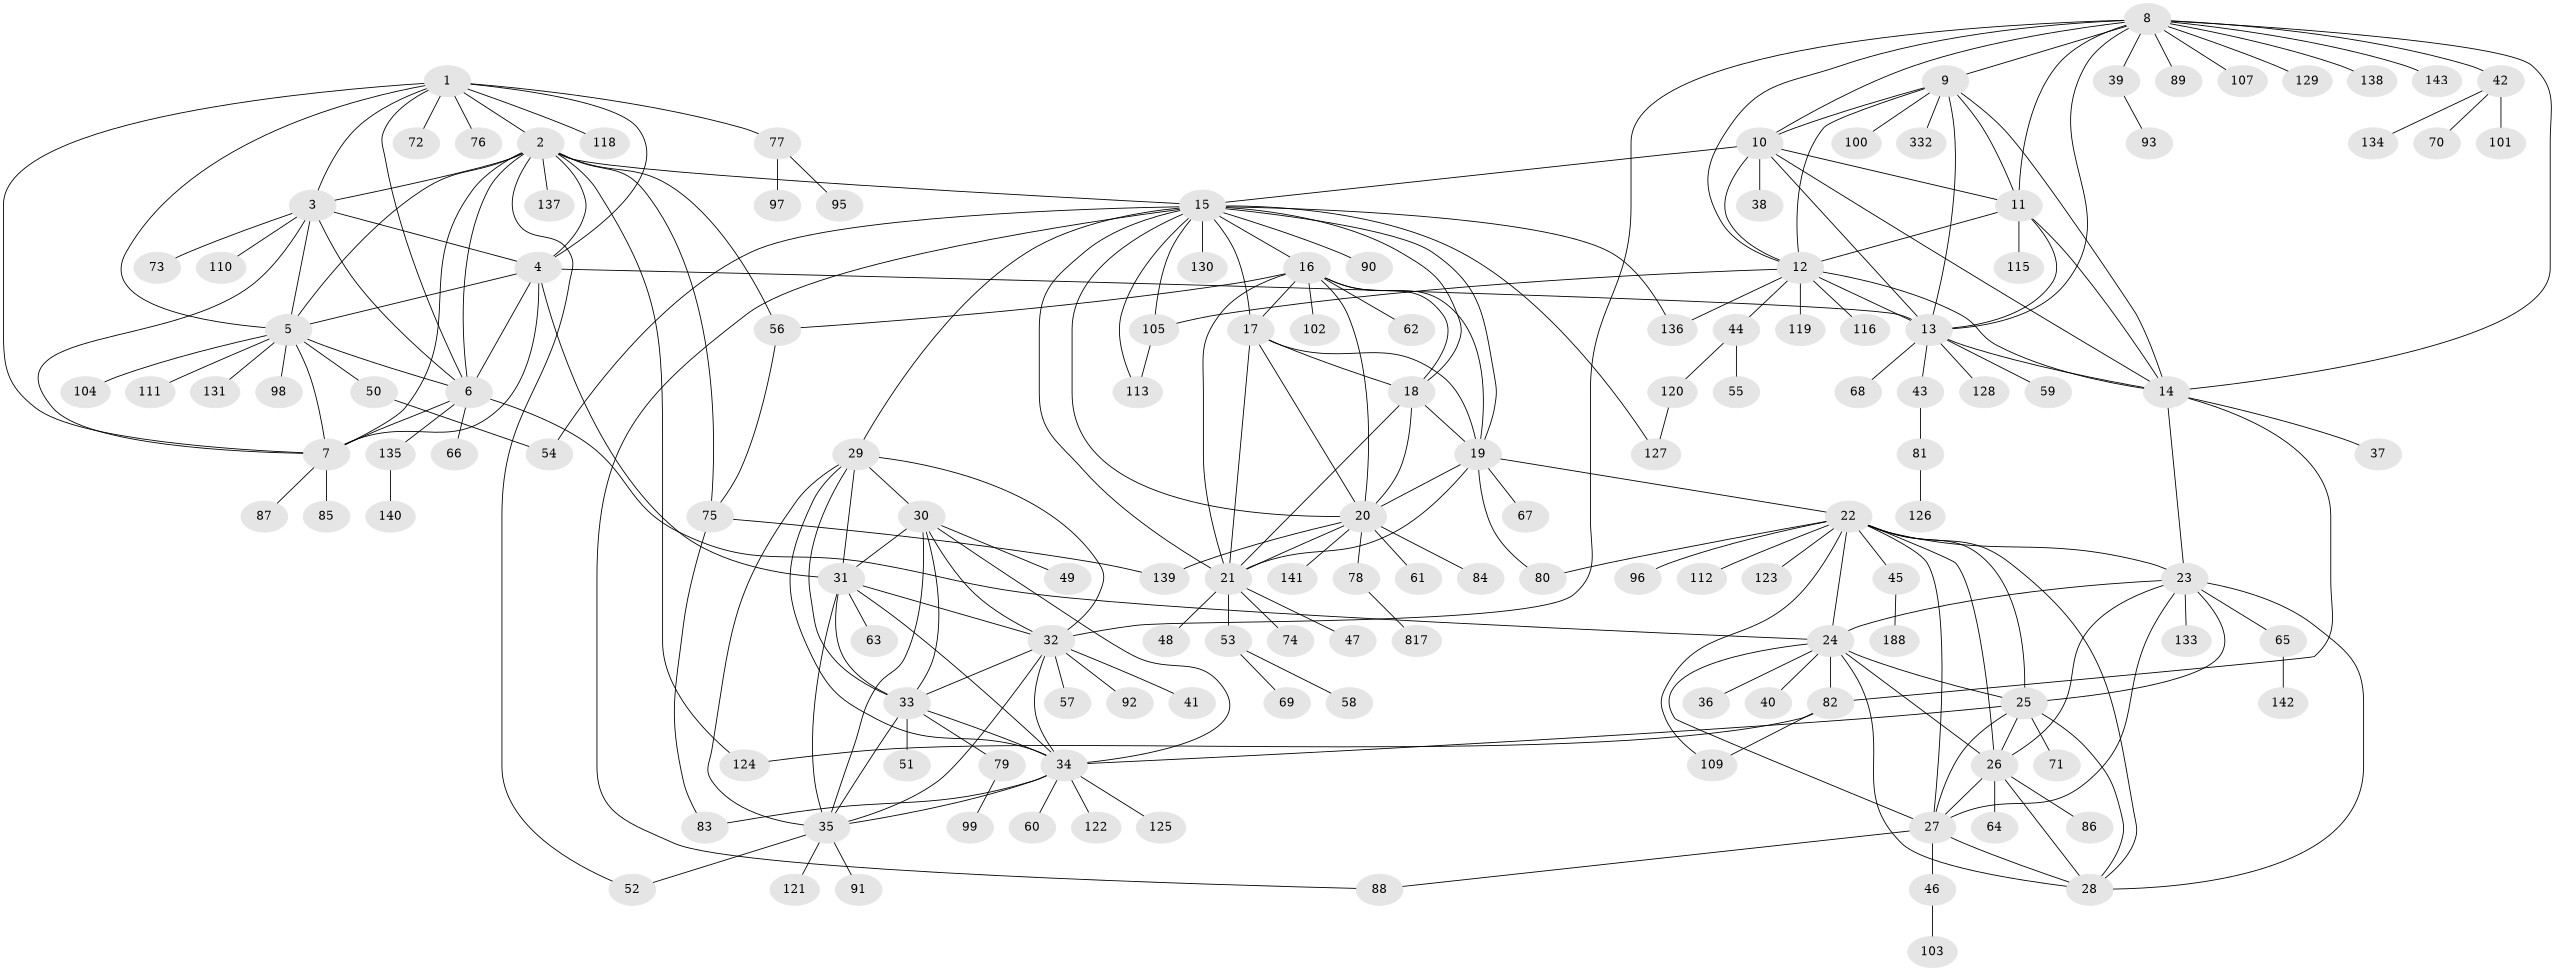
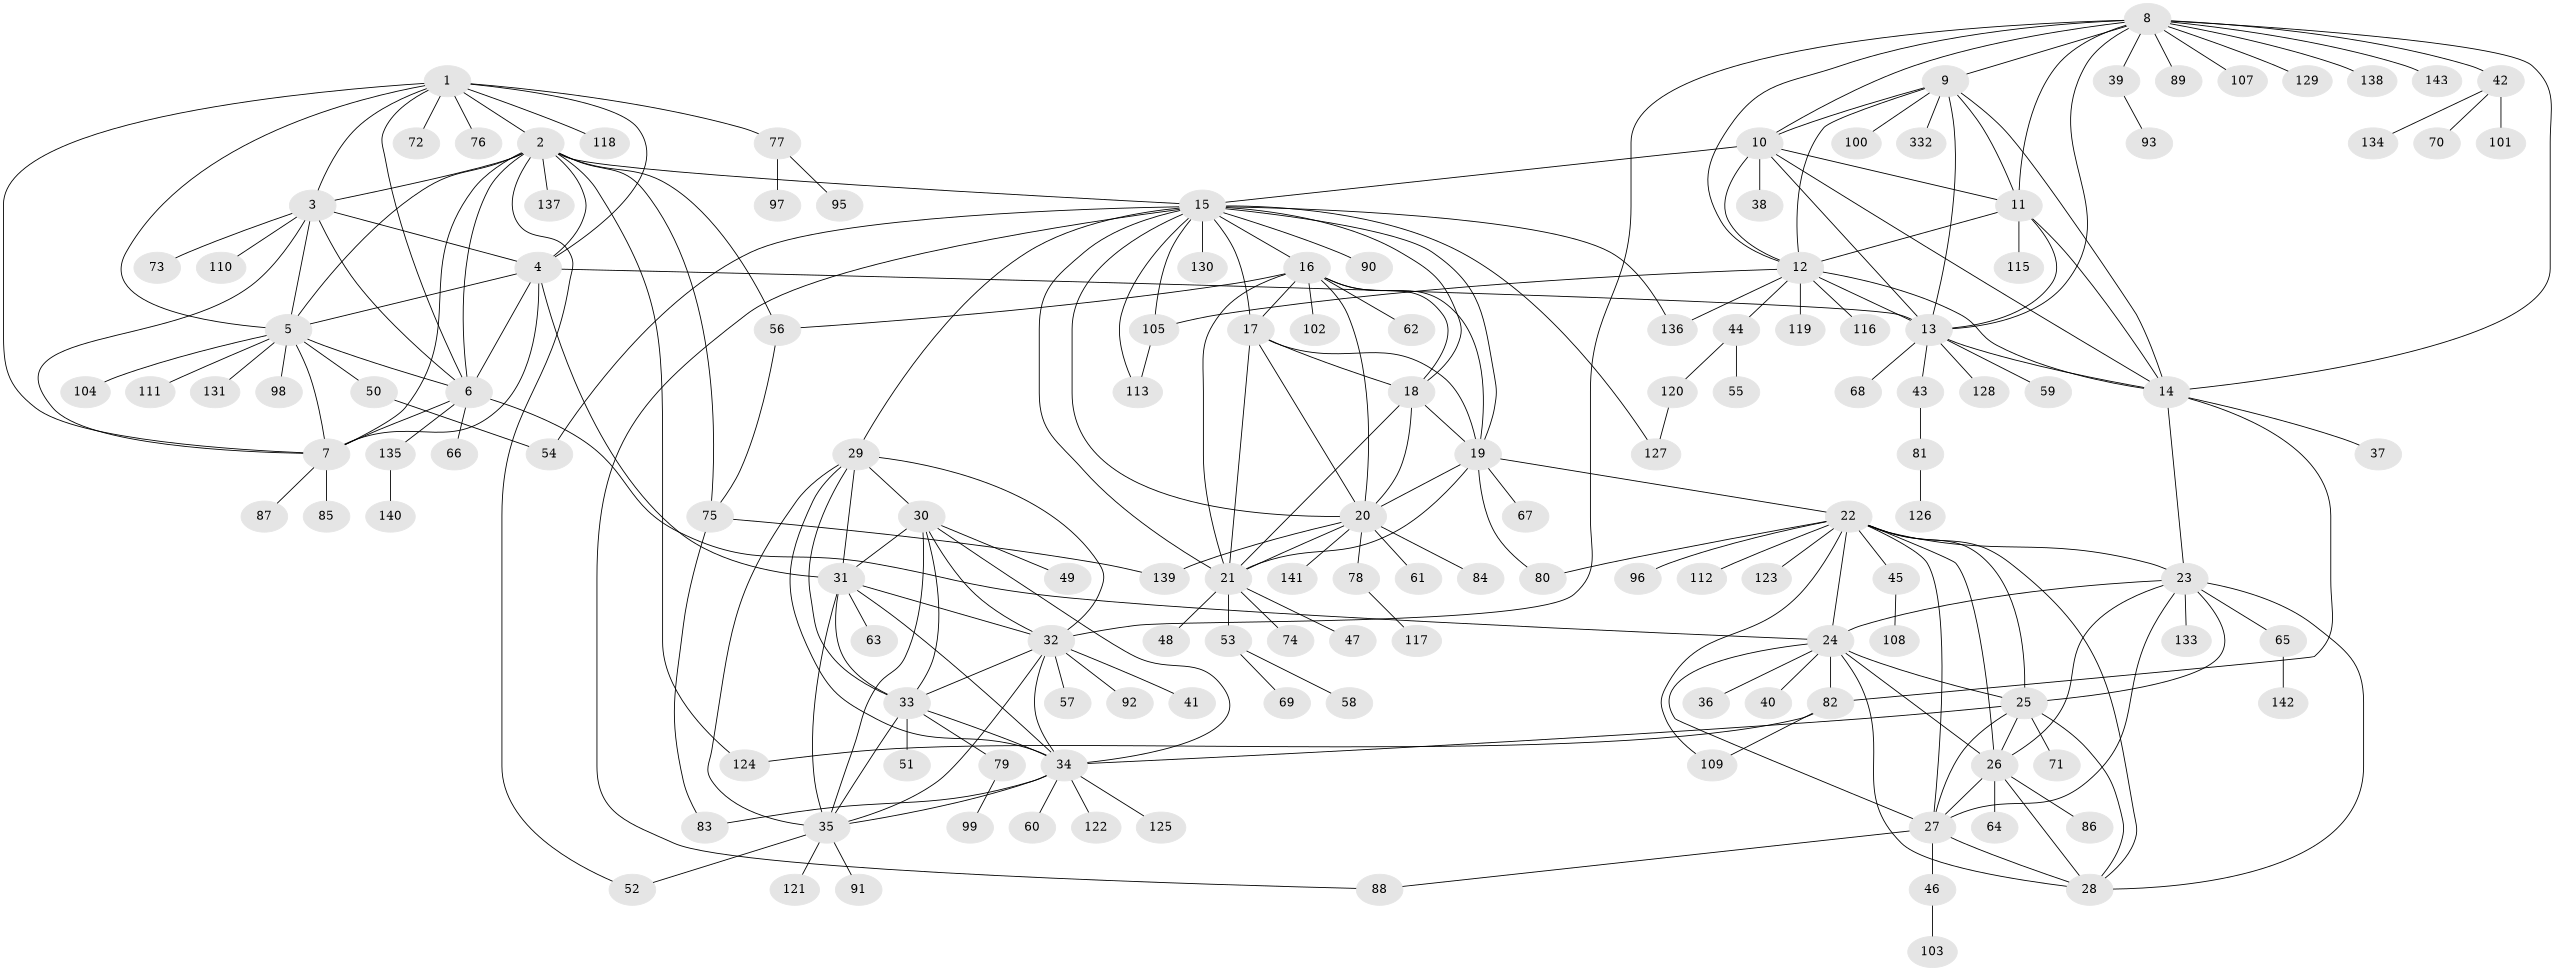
  graph {
    node [color=gray90 style=filled]
    1
    2
    3
    4
    5
    6
    7
    72
    76
    77
    118
    15
    52
    56
    75
    124
    137
    73
    110
    13
    31
    50
    98
    104
    111
    131
    24
    66
    135
    85
    87
    95
    97
    105
    136
    16
    17
    18
    19
    20
    21
    29
    54
    88
    90
    113
    127
    130
    139
    83
    14
    43
    59
    68
    128
    32
    34
    33
    35
    63
    82
    25
    26
    27
    28
    36
    40
    140
    8
    9
    10
    11
    12
    39
    42
    89
    107
    129
    138
    143
    100
    n82 [label=332]
    38
    115
    44
    116
    119
    23
    37
    41
    57
    92
    93
    70
    101
    134
    55
    120
    81
    65
    133
    109
    62
    102
    22
    67
    80
    61
    78
    84
    141
    47
    48
    53
    74
    30
    45
    96
    112
    123
-   117 [label=817]
+   117
    58
    69
    71
    64
    86
    46
-   108 [label=188]
+   108
    142
    60
    122
    125
    103
    49
    51
    79
    91
    121
    99
    126
    1 -- 2
    1 -- 3
    1 -- 4
    1 -- 5
    1 -- 6
    1 -- 7
    1 -- 72
    1 -- 76
    1 -- 77
    1 -- 118
    2 -- 3
    2 -- 4
    2 -- 5
    2 -- 6
    2 -- 7
    2 -- 15
    2 -- 52
    2 -- 56
    2 -- 75
    2 -- 124
    2 -- 137
    3 -- 4
    3 -- 5
    3 -- 6
    3 -- 7
    3 -- 73
    3 -- 110
    4 -- 5
    4 -- 6
    4 -- 7
    4 -- 13
    4 -- 31
    5 -- 6
    5 -- 7
    5 -- 50
    5 -- 98
    5 -- 104
    5 -- 111
    5 -- 131
    6 -- 7
    6 -- 24
    6 -- 66
    6 -- 135
    7 -- 85
    7 -- 87
    77 -- 95
    77 -- 97
    15 -- 105
    15 -- 136
    15 -- 16
    15 -- 17
    15 -- 18
    15 -- 19
    15 -- 20
    15 -- 21
    15 -- 29
    15 -- 54
    15 -- 88
    15 -- 90
    15 -- 113
    15 -- 127
    15 -- 130
    56 -- 75
    75 -- 139
    75 -- 83
    13 -- 14
    13 -- 43
    13 -- 59
    13 -- 68
    13 -- 128
    31 -- 32
    31 -- 34
    31 -- 33
    31 -- 35
    31 -- 63
    50 -- 54
    24 -- 82
    24 -- 25
    24 -- 26
    24 -- 27
    24 -- 28
    24 -- 36
    24 -- 40
    135 -- 140
    105 -- 113
    16 -- 56
    16 -- 17
    16 -- 18
    16 -- 19
    16 -- 20
    16 -- 21
    16 -- 62
    16 -- 102
    17 -- 18
    17 -- 19
    17 -- 20
    17 -- 21
    18 -- 19
    18 -- 20
    18 -- 21
    19 -- 20
    19 -- 21
    19 -- 22
    19 -- 67
    19 -- 80
    20 -- 21
    20 -- 139
    20 -- 61
    20 -- 78
    20 -- 84
    20 -- 141
    21 -- 47
    21 -- 48
    21 -- 53
    21 -- 74
    29 -- 31
    29 -- 32
    29 -- 34
    29 -- 33
    29 -- 35
    29 -- 30
    14 -- 82
    14 -- 23
    14 -- 37
    43 -- 81
    32 -- 34
    32 -- 33
    32 -- 35
    32 -- 41
    32 -- 57
    32 -- 92
    34 -- 83
    34 -- 35
    34 -- 60
    34 -- 122
    34 -- 125
    33 -- 34
    33 -- 35
    33 -- 51
    33 -- 79
    35 -- 52
    35 -- 91
    35 -- 121
    82 -- 124
    82 -- 109
    25 -- 34
    25 -- 26
    25 -- 27
    25 -- 28
    25 -- 71
    26 -- 27
    26 -- 28
    26 -- 64
    26 -- 86
    27 -- 88
    27 -- 28
    27 -- 46
    8 -- 13
    8 -- 14
    8 -- 32
    8 -- 9
    8 -- 10
    8 -- 11
    8 -- 12
    8 -- 39
    8 -- 42
    8 -- 89
    8 -- 107
    8 -- 129
    8 -- 138
    8 -- 143
    9 -- 13
    9 -- 14
    9 -- 10
    9 -- 11
    9 -- 12
    9 -- 100
    9 -- n82
    10 -- 15
    10 -- 13
    10 -- 14
    10 -- 11
    10 -- 12
    10 -- 38
    11 -- 13
    11 -- 14
    11 -- 12
    11 -- 115
    12 -- 13
    12 -- 105
    12 -- 136
    12 -- 14
    12 -- 44
    12 -- 116
    12 -- 119
    39 -- 93
    42 -- 70
    42 -- 101
    42 -- 134
    44 -- 55
    44 -- 120
    23 -- 24
    23 -- 25
    23 -- 26
    23 -- 27
    23 -- 28
    23 -- 65
    23 -- 133
    120 -- 127
    81 -- 126
    65 -- 142
    22 -- 24
    22 -- 25
    22 -- 26
    22 -- 27
    22 -- 28
    22 -- 23
    22 -- 109
    22 -- 80
    22 -- 45
    22 -- 96
    22 -- 112
    22 -- 123
    78 -- 117
    53 -- 58
    53 -- 69
    30 -- 31
    30 -- 32
    30 -- 34
    30 -- 33
    30 -- 35
    30 -- 49
    45 -- 108
    46 -- 103
    79 -- 99
  }
